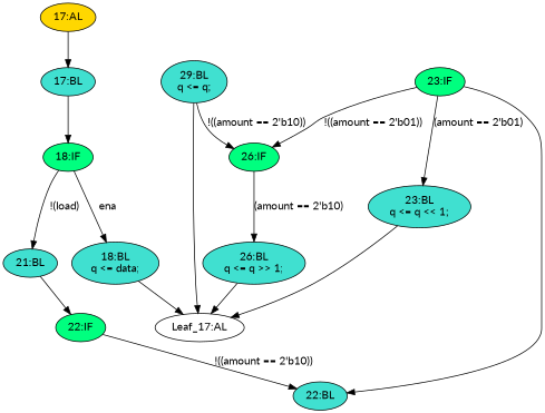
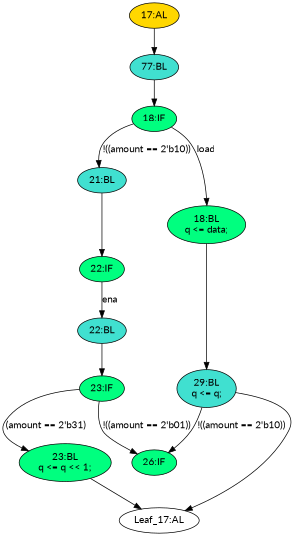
  strict digraph {
    fontname=Lato
    node [fillcolor=turquoise fontname=Lato statements="[]" style=filled typ=Block]
    edge [cond="[]" fontname=Lato lineno=None]
    n1 [ast="<pyverilog.vparser.ast.Always object at 0x7f293cafa050>" clk_sens=True fillcolor=gold label="17:AL" sens="['clk']" typ=Always use_var="['load', 'ena', 'amount', 'data', 'q']"]
-   n2 [ast="<pyverilog.vparser.ast.Block object at 0x7f293cafa190>" label="17:BL"]
+   n2 [ast="<pyverilog.vparser.ast.Block object at 0x7f293cafa190>" label="77:BL"]
    n3 [ast="<pyverilog.vparser.ast.IfStatement object at 0x7f293cafa1d0>" fillcolor=springgreen label="18:IF" typ=IfStatement]
    n4 [ast="<pyverilog.vparser.ast.Block object at 0x7f293cafa250>" label="21:BL"]
-   n5 [ast="<pyverilog.vparser.ast.Block object at 0x7f293caef390>" label="18:BL\nq <= data;" statements="[<pyverilog.vparser.ast.NonblockingSubstitution object at 0x7f293caef3d0>]"]
+   n5 [ast="<pyverilog.vparser.ast.Block object at 0x7f293caef390>" fillcolor=springgreen label="18:BL\nq <= data;" statements="[<pyverilog.vparser.ast.NonblockingSubstitution object at 0x7f293caef3d0>]"]
    n6 [ast="<pyverilog.vparser.ast.IfStatement object at 0x7f293cafa3d0>" fillcolor=springgreen label="23:IF" typ=IfStatement]
-   n7 [ast="<pyverilog.vparser.ast.Block object at 0x7f293cafaf90>" label="23:BL\nq <= q << 1;" statements="[<pyverilog.vparser.ast.NonblockingSubstitution object at 0x7f293cafafd0>]"]
+   n7 [ast="<pyverilog.vparser.ast.Block object at 0x7f293cafaf90>" fillcolor=springgreen label="23:BL\nq <= q << 1;" statements="[<pyverilog.vparser.ast.NonblockingSubstitution object at 0x7f293cafafd0>]"]
    n8 [ast="<pyverilog.vparser.ast.IfStatement object at 0x7f293cafa410>" fillcolor=springgreen label="26:IF" typ=IfStatement]
    n9 [def_var="['q']" label="Leaf_17:AL" fillcolor="" statements="" style="" typ=""]
-   n10 [ast="<pyverilog.vparser.ast.Block object at 0x7f293cafac90>" label="26:BL\nq <= q >> 1;" statements="[<pyverilog.vparser.ast.NonblockingSubstitution object at 0x7f293cafacd0>]"]
    n11 [ast="<pyverilog.vparser.ast.Block object at 0x7f293cafa4d0>" label="29:BL\nq <= q;" statements="[<pyverilog.vparser.ast.NonblockingSubstitution object at 0x7f293cafa510>]"]
    n12 [ast="<pyverilog.vparser.ast.IfStatement object at 0x7f293cafa290>" fillcolor=springgreen label="22:IF" typ=IfStatement]
    n13 [ast="<pyverilog.vparser.ast.Block object at 0x7f293cafa490>" label="22:BL"]
    n1 -> n2
    n2 -> n3
-   n3 -> n4 [cond="['load']" label="!(load)" lineno=18]
-   n3 -> n5 [cond="['load']" label=ena lineno=18]
+   n3 -> n4 [cond="['load']" label="!((amount == 2'b10))" lineno=18]
+   n3 -> n5 [cond="['load']" label=load lineno=18]
    n4 -> n12
-   n5 -> n9
-   n6 -> n7 [cond="['amount']" label="(amount == 2'b01)" lineno=23]
+   n5 -> n11
+   n6 -> n7 [cond="['amount']" label="(amount == 2'b31)" lineno=23]
    n6 -> n8 [cond="['amount']" label="!((amount == 2'b01))" lineno=23]
    n7 -> n9
-   n8 -> n10 [cond="['amount']" label="(amount == 2'b10)" lineno=26]
-   n10 -> n9
    n11 -> n8 [cond="['amount']" label="!((amount == 2'b10))" lineno=26]
    n11 -> n9
-   n12 -> n13 [cond="['ena']" label="!((amount == 2'b10))" lineno=22]
-   n6 -> n13
+   n12 -> n13 [cond="['ena']" label=ena lineno=22]
+   n13 -> n6
  }
